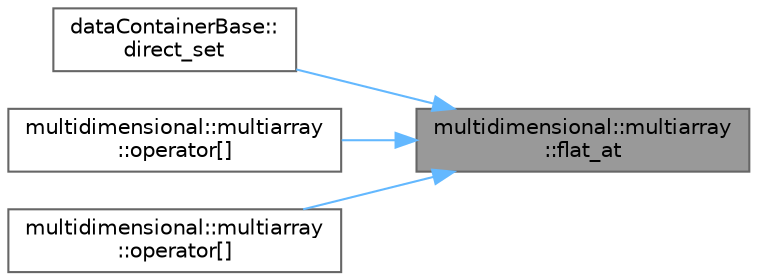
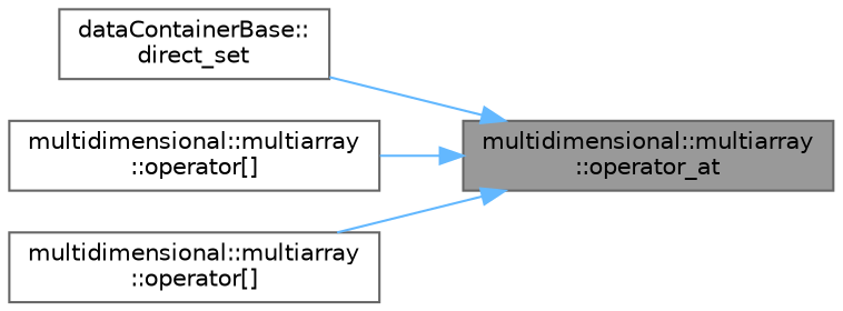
  digraph {
    rankdir=RL
    node [color=grey40 fillcolor=white fontname=Helvetica fontsize=10 shape=box style=filled]
    edge [color=steelblue1 dir=back fontname=Helvetica fontsize=10 labelfontname=Helvetica labelfontsize=10 style=solid]
-   n1 [color=gray40 fillcolor=grey60 fontcolor=black height=0.2 label="multidimensional::multiarray\l::flat_at" width=0.4]
+   n1 [color=gray40 fillcolor=grey60 fontcolor=black height=0.2 label="multidimensional::multiarray\l::operator_at" width=0.4]
    n2 [height=0.2 label="dataContainerBase::\ldirect_set" width=0.4]
    n3 [height=0.2 label="multidimensional::multiarray\l::operator[]" width=0.4]
    n4 [height=0.2 label="multidimensional::multiarray\l::operator[]" width=0.4]
    n1 -> n2
    n1 -> n3
    n1 -> n4
  }
